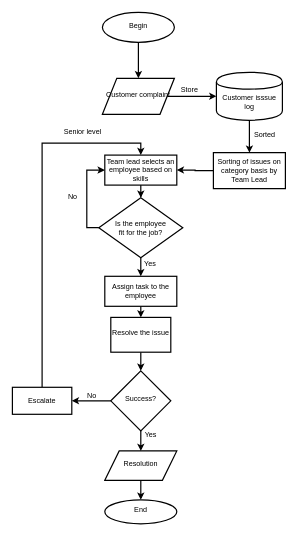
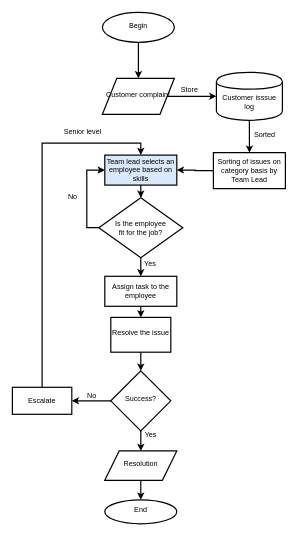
  <mxCell id="0" />
  <mxCell id="1" parent="0" />
  <mxCell id="2" style="edgeStyle=orthogonalEdgeStyle;rounded=0;orthogonalLoop=1;jettySize=auto;html=1;exitX=0.5;exitY=1;exitDx=0;exitDy=0;entryX=0.5;entryY=0;entryDx=0;entryDy=0;labelBackgroundColor=none;fontColor=#000000;strokeWidth=2;" edge="1" parent="1" source="3" target="7"><mxGeometry relative="1" as="geometry" /></mxCell>
  <mxCell id="3" value="Begin" style="ellipse;whiteSpace=wrap;html=1;spacingTop=-7;fontColor=#000000;labelBackgroundColor=none;labelBorderColor=none;strokeWidth=2;" parent="1" vertex="1"><mxGeometry x="170" y="20" width="120" height="50" as="geometry" /></mxCell>
  <mxCell id="4" style="edgeStyle=orthogonalEdgeStyle;rounded=0;orthogonalLoop=1;jettySize=auto;html=1;exitX=0.5;exitY=1;exitDx=0;exitDy=0;entryX=0.5;entryY=0;entryDx=0;entryDy=0;labelBackgroundColor=none;fontColor=#000000;strokeWidth=2;" edge="1" parent="1" source="5" target="21"><mxGeometry relative="1" as="geometry" /></mxCell>
  <mxCell id="5" value="&lt;div&gt;Customer isssue&lt;/div&gt;&lt;div&gt;log&lt;br&gt;&lt;/div&gt;" style="shape=cylinder;whiteSpace=wrap;html=1;boundedLbl=1;backgroundOutline=1;spacingTop=-7;fontColor=#000000;labelBackgroundColor=none;labelBorderColor=none;strokeWidth=2;" parent="1" vertex="1"><mxGeometry x="360" y="120" width="110" height="80" as="geometry" /></mxCell>
  <mxCell id="6" style="edgeStyle=orthogonalEdgeStyle;rounded=0;orthogonalLoop=1;jettySize=auto;html=1;exitX=1;exitY=0.5;exitDx=0;exitDy=0;entryX=0;entryY=0.5;entryDx=0;entryDy=0;labelBackgroundColor=none;fontColor=#000000;strokeWidth=2;" edge="1" parent="1" source="7" target="5"><mxGeometry relative="1" as="geometry" /></mxCell>
  <mxCell id="7" value="Customer complaint" style="shape=parallelogram;perimeter=parallelogramPerimeter;whiteSpace=wrap;html=1;spacingTop=-7;fontColor=#000000;labelBackgroundColor=none;labelBorderColor=none;strokeWidth=2;" parent="1" vertex="1"><mxGeometry x="170" y="130" width="120" height="60" as="geometry" /></mxCell>
  <mxCell id="8" value="Sorted" style="text;html=1;resizable=0;points=[];autosize=1;align=left;verticalAlign=top;spacingTop=-7;fontColor=#000000;labelBackgroundColor=none;labelBorderColor=none;strokeWidth=2;" parent="1" vertex="1"><mxGeometry x="421" y="218" width="60" height="20" as="geometry" /></mxCell>
  <mxCell id="9" style="edgeStyle=orthogonalEdgeStyle;rounded=0;orthogonalLoop=1;jettySize=auto;html=1;exitX=0.5;exitY=1;exitDx=0;exitDy=0;exitPerimeter=0;entryX=0.5;entryY=0;entryDx=0;entryDy=0;labelBackgroundColor=none;fontColor=#000000;strokeWidth=2;" edge="1" parent="1" source="11" target="18"><mxGeometry relative="1" as="geometry" /></mxCell>
  <mxCell id="10" style="edgeStyle=orthogonalEdgeStyle;rounded=0;orthogonalLoop=1;jettySize=auto;html=1;exitX=0;exitY=0.5;exitDx=0;exitDy=0;exitPerimeter=0;entryX=1;entryY=0.5;entryDx=0;entryDy=0;labelBackgroundColor=none;fontColor=#000000;strokeWidth=2;" edge="1" parent="1" source="11" target="33"><mxGeometry relative="1" as="geometry" /></mxCell>
  <mxCell id="11" value="Success?" style="strokeWidth=2;html=1;shape=mxgraph.flowchart.decision;whiteSpace=wrap;spacingTop=-7;fontColor=#000000;labelBackgroundColor=none;labelBorderColor=none;" parent="1" vertex="1"><mxGeometry x="184" y="617.5" width="100" height="100" as="geometry" /></mxCell>
  <mxCell id="12" style="edgeStyle=orthogonalEdgeStyle;rounded=0;orthogonalLoop=1;jettySize=auto;html=1;exitX=0.5;exitY=1;exitDx=0;exitDy=0;labelBackgroundColor=none;fontColor=#000000;strokeWidth=2;" edge="1" parent="1" source="13" target="11"><mxGeometry relative="1" as="geometry" /></mxCell>
  <mxCell id="13" value="Resolve the issue" style="rounded=1;whiteSpace=wrap;html=1;absoluteArcSize=1;arcSize=0;strokeWidth=2;spacingTop=-7;fontColor=#000000;labelBackgroundColor=none;labelBorderColor=none;" parent="1" vertex="1"><mxGeometry x="184" y="528.5" width="100" height="58" as="geometry" /></mxCell>
  <mxCell id="14" value="No" style="text;html=1;resizable=0;points=[];autosize=1;align=left;verticalAlign=top;spacingTop=-7;fontColor=#000000;labelBackgroundColor=none;labelBorderColor=none;strokeWidth=2;" parent="1" vertex="1"><mxGeometry x="143" y="652.5" width="30" height="20" as="geometry" /></mxCell>
  <mxCell id="15" value="Yes" style="text;html=1;resizable=0;points=[];autosize=1;align=left;verticalAlign=top;spacingTop=-7;fontColor=#000000;labelBackgroundColor=none;labelBorderColor=none;strokeWidth=2;" parent="1" vertex="1"><mxGeometry x="239" y="717.5" width="40" height="20" as="geometry" /></mxCell>
  <mxCell id="16" value="Senior level" style="text;html=1;resizable=0;points=[];autosize=1;align=left;verticalAlign=top;spacingTop=-7;fontColor=#000000;labelBackgroundColor=none;labelBorderColor=none;strokeWidth=2;" parent="1" vertex="1"><mxGeometry x="104" y="213" width="90" height="20" as="geometry" /></mxCell>
  <mxCell id="17" style="edgeStyle=orthogonalEdgeStyle;rounded=0;orthogonalLoop=1;jettySize=auto;html=1;exitX=0.5;exitY=1;exitDx=0;exitDy=0;entryX=0.5;entryY=0;entryDx=0;entryDy=0;labelBackgroundColor=none;fontColor=#000000;strokeWidth=2;" edge="1" parent="1" source="18" target="19"><mxGeometry relative="1" as="geometry" /></mxCell>
  <mxCell id="18" value="Resolution" style="shape=parallelogram;perimeter=parallelogramPerimeter;whiteSpace=wrap;html=1;spacingTop=-7;fontColor=#000000;labelBackgroundColor=none;labelBorderColor=none;strokeWidth=2;" parent="1" vertex="1"><mxGeometry x="174" y="751" width="120" height="49" as="geometry" /></mxCell>
  <mxCell id="19" value="End" style="ellipse;whiteSpace=wrap;html=1;spacingTop=-7;fontColor=#000000;labelBackgroundColor=none;labelBorderColor=none;strokeWidth=2;" parent="1" vertex="1"><mxGeometry x="174" y="832.5" width="120" height="40" as="geometry" /></mxCell>
  <mxCell id="20" style="edgeStyle=orthogonalEdgeStyle;rounded=0;orthogonalLoop=1;jettySize=auto;html=1;exitX=0;exitY=0.5;exitDx=0;exitDy=0;entryX=1;entryY=0.5;entryDx=0;entryDy=0;labelBackgroundColor=none;strokeWidth=2;fontColor=#000000;" edge="1" parent="1" source="21" target="24"><mxGeometry relative="1" as="geometry" /></mxCell>
  <mxCell id="21" value="Sorting of issues on category basis by Team Lead" style="shape=trapezoid;perimeter=trapezoidPerimeter;whiteSpace=wrap;html=1;labelBackgroundColor=none;fontColor=#000000;rotation=0;size=0;strokeWidth=2;" vertex="1" parent="1"><mxGeometry x="355" y="254" width="120" height="60" as="geometry" /></mxCell>
  <mxCell id="22" value="Store" style="text;html=1;resizable=0;points=[];autosize=1;align=left;verticalAlign=top;spacingTop=-4;fontColor=#000000;strokeWidth=2;" vertex="1" parent="1"><mxGeometry x="299" y="140" width="50" height="20" as="geometry" /></mxCell>
  <mxCell id="23" style="edgeStyle=orthogonalEdgeStyle;rounded=0;orthogonalLoop=1;jettySize=auto;html=1;entryX=0.5;entryY=0;entryDx=0;entryDy=0;labelBackgroundColor=none;fontColor=#000000;strokeWidth=2;" edge="1" parent="1" source="24" target="27"><mxGeometry relative="1" as="geometry" /></mxCell>
- <mxCell id="24" value="Team lead selects an employee based on skills" style="rounded=0;whiteSpace=wrap;html=1;labelBackgroundColor=none;fontColor=#000000;strokeWidth=2;" vertex="1" parent="1"><mxGeometry x="174" y="258" width="120" height="50" as="geometry" /></mxCell>
+ <mxCell id="24" value="Team lead selects an employee based on skills" style="rounded=0;whiteSpace=wrap;html=1;labelBackgroundColor=none;fontColor=#000000;strokeWidth=2;fillColor=#dae8fc;" vertex="1" parent="1"><mxGeometry x="174" y="258" width="120" height="50" as="geometry" /></mxCell>
  <mxCell id="25" style="edgeStyle=orthogonalEdgeStyle;rounded=0;orthogonalLoop=1;jettySize=auto;html=1;labelBackgroundColor=none;fontColor=#000000;strokeWidth=2;entryX=0.5;entryY=0;entryDx=0;entryDy=0;" edge="1" parent="1" source="27" target="29"><mxGeometry relative="1" as="geometry" /></mxCell>
  <mxCell id="26" style="edgeStyle=orthogonalEdgeStyle;rounded=0;orthogonalLoop=1;jettySize=auto;html=1;exitX=0;exitY=0.5;exitDx=0;exitDy=0;entryX=0;entryY=0.5;entryDx=0;entryDy=0;labelBackgroundColor=none;fontColor=#000000;strokeWidth=2;" edge="1" parent="1" source="27" target="24"><mxGeometry relative="1" as="geometry" /></mxCell>
  <mxCell id="27" value="&lt;div&gt;Is the employee&lt;/div&gt;&lt;div&gt; fit for the job?&lt;/div&gt;" style="rhombus;whiteSpace=wrap;html=1;labelBackgroundColor=none;fontColor=#000000;strokeWidth=2;" vertex="1" parent="1"><mxGeometry x="164" y="329" width="140" height="100" as="geometry" /></mxCell>
  <mxCell id="28" style="edgeStyle=orthogonalEdgeStyle;rounded=0;orthogonalLoop=1;jettySize=auto;html=1;exitX=0.5;exitY=1;exitDx=0;exitDy=0;entryX=0.5;entryY=0;entryDx=0;entryDy=0;labelBackgroundColor=none;fontColor=#000000;strokeWidth=2;" edge="1" parent="1" source="29" target="13"><mxGeometry relative="1" as="geometry" /></mxCell>
  <mxCell id="29" value="Assign task to the employee" style="rounded=0;whiteSpace=wrap;html=1;labelBackgroundColor=none;fontColor=#000000;strokeWidth=2;" vertex="1" parent="1"><mxGeometry x="174" y="460" width="120" height="50" as="geometry" /></mxCell>
  <mxCell id="30" value="No" style="text;html=1;resizable=0;points=[];autosize=1;align=left;verticalAlign=top;spacingTop=-4;fontColor=#000000;strokeWidth=2;" vertex="1" parent="1"><mxGeometry x="111" y="318" width="30" height="20" as="geometry" /></mxCell>
  <mxCell id="31" value="Yes" style="text;html=1;resizable=0;points=[];autosize=1;align=left;verticalAlign=top;spacingTop=-4;fontColor=#000000;strokeWidth=2;" vertex="1" parent="1"><mxGeometry x="238" y="429" width="40" height="20" as="geometry" /></mxCell>
  <mxCell id="32" style="edgeStyle=orthogonalEdgeStyle;rounded=0;orthogonalLoop=1;jettySize=auto;html=1;exitX=0.5;exitY=0;exitDx=0;exitDy=0;entryX=0.5;entryY=0;entryDx=0;entryDy=0;labelBackgroundColor=none;fontColor=#000000;strokeWidth=2;" edge="1" parent="1" source="33" target="24"><mxGeometry relative="1" as="geometry" /></mxCell>
  <mxCell id="33" value="Escalate" style="rounded=0;whiteSpace=wrap;html=1;labelBackgroundColor=none;fontColor=#000000;strokeWidth=2;" vertex="1" parent="1"><mxGeometry x="20" y="645" width="99" height="45" as="geometry" /></mxCell>
